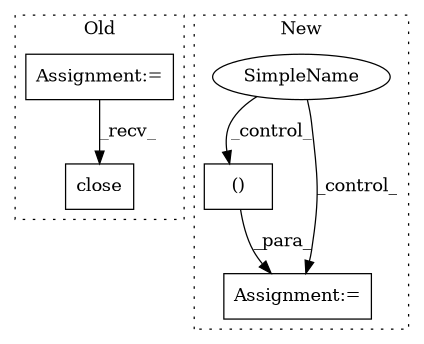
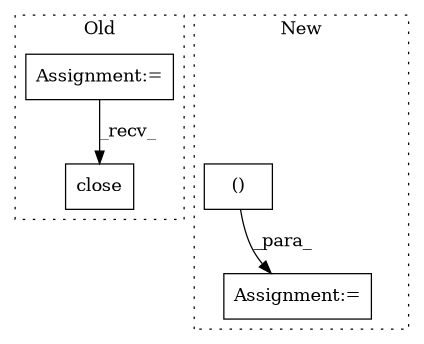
  digraph {
    node [a=7 shape=box]
    n1 [a=32 l=7 label=close s=4908]
    n2 [l=15 label="Assignment:=" s=4293]
    n3 [a=106 l=25 label="()" s=4330]
    n4 [l=1 label="Assignment:=" s=4284]
-   n5 [a=42 label=SimpleName shape=ellipse]
    subgraph cluster_1 {
      label=Old
      style=dotted
      n1
      n2
    }
    subgraph cluster_2 {
      label=New
      style=dotted
      n3
      n4
-     n5
    }
    n2 -> n1 [label=_recv_]
    n3 -> n4 [label=_para_]
-   n5 -> n3 [label=_control_]
-   n5 -> n4 [label=_control_]
  }
